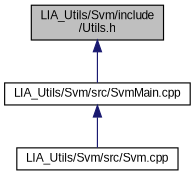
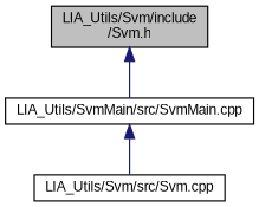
  digraph {
    fontname="Liberation Sans"
    node [color=black fillcolor=white fontname="Liberation Sans" fontsize=10 shape=record style=filled]
    edge [color=midnightblue dir=back fontname="Liberation Sans" fontsize=10 labelfontname=Helvetica labelfontsize=10 style=solid]
-   n1 [fillcolor=grey75 fontcolor=black height=0.2 label="LIA_Utils/Svm/include\l/Utils.h" width=0.4]
-   n2 [height=0.2 label="LIA_Utils/Svm/src/SvmMain.cpp" width=0.4]
+   n1 [fillcolor=grey75 fontcolor=black height=0.2 label="LIA_Utils/Svm/include\l/Svm.h" width=0.4]
+   n2 [height=0.2 label="LIA_Utils/SvmMain/src/SvmMain.cpp" width=0.4]
    n3 [height=0.2 label="LIA_Utils/Svm/src/Svm.cpp" width=0.4]
    n1 -> n2
    n2 -> n3
  }
